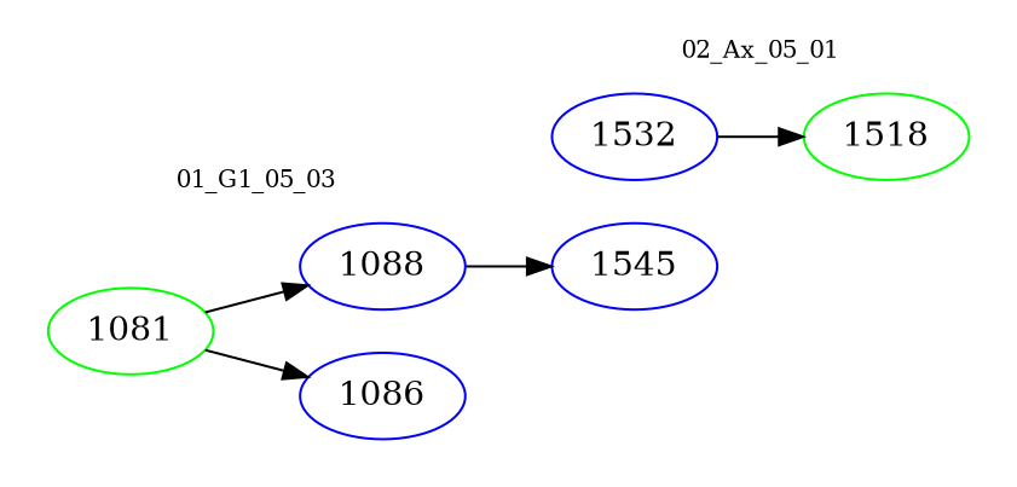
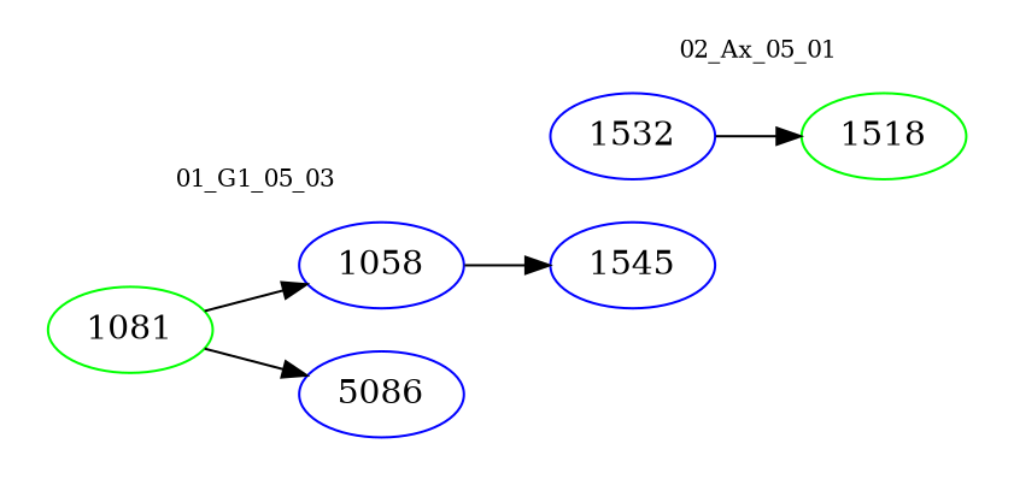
  digraph {
    rankdir=LR
    node [color=blue]
    edge [color=black]
    n1 [label=1532]
    n2 [color=green label=1518]
    n3 [label=1545]
-   n4 [label=1086]
+   n4 [label=5086]
    n5 [color=green label=1081]
-   n6 [label=1088]
+   n6 [label=1058]
    subgraph cluster_1 {
      color=white
      fontsize=10
      label="02_Ax_05_01"
      n1
      n2
      n3
    }
    subgraph cluster_2 {
      color=white
      fontsize=10
      label="01_G1_05_03"
      n4
      n5
      n6
    }
    n1 -> n2
    n5 -> n4
    n5 -> n6
    n6 -> n3
  }
